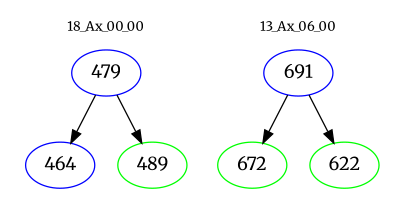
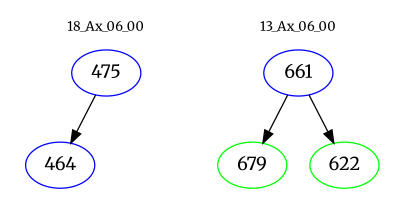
  digraph {
    fontname=Merriweather
    node [color=blue fontname=Merriweather]
    edge [color=black fontname=Merriweather]
-   n1 [label=479]
+   n1 [label=475]
    n2 [label=464]
-   n3 [color=green label=489]
-   n4 [label=691]
-   n5 [color=green label=672]
+   n4 [label=661]
+   n5 [color=green label=679]
    n6 [color=green label=622]
    subgraph cluster_1 {
      color=white
      fontsize=10
-     label="18_Ax_00_00"
+     label="18_Ax_06_00"
      n1
      n2
-     n3
    }
    subgraph cluster_2 {
      color=white
      fontsize=10
      label="13_Ax_06_00"
      n4
      n5
      n6
    }
    n1 -> n2
-   n1 -> n3
    n4 -> n5
    n4 -> n6
  }
